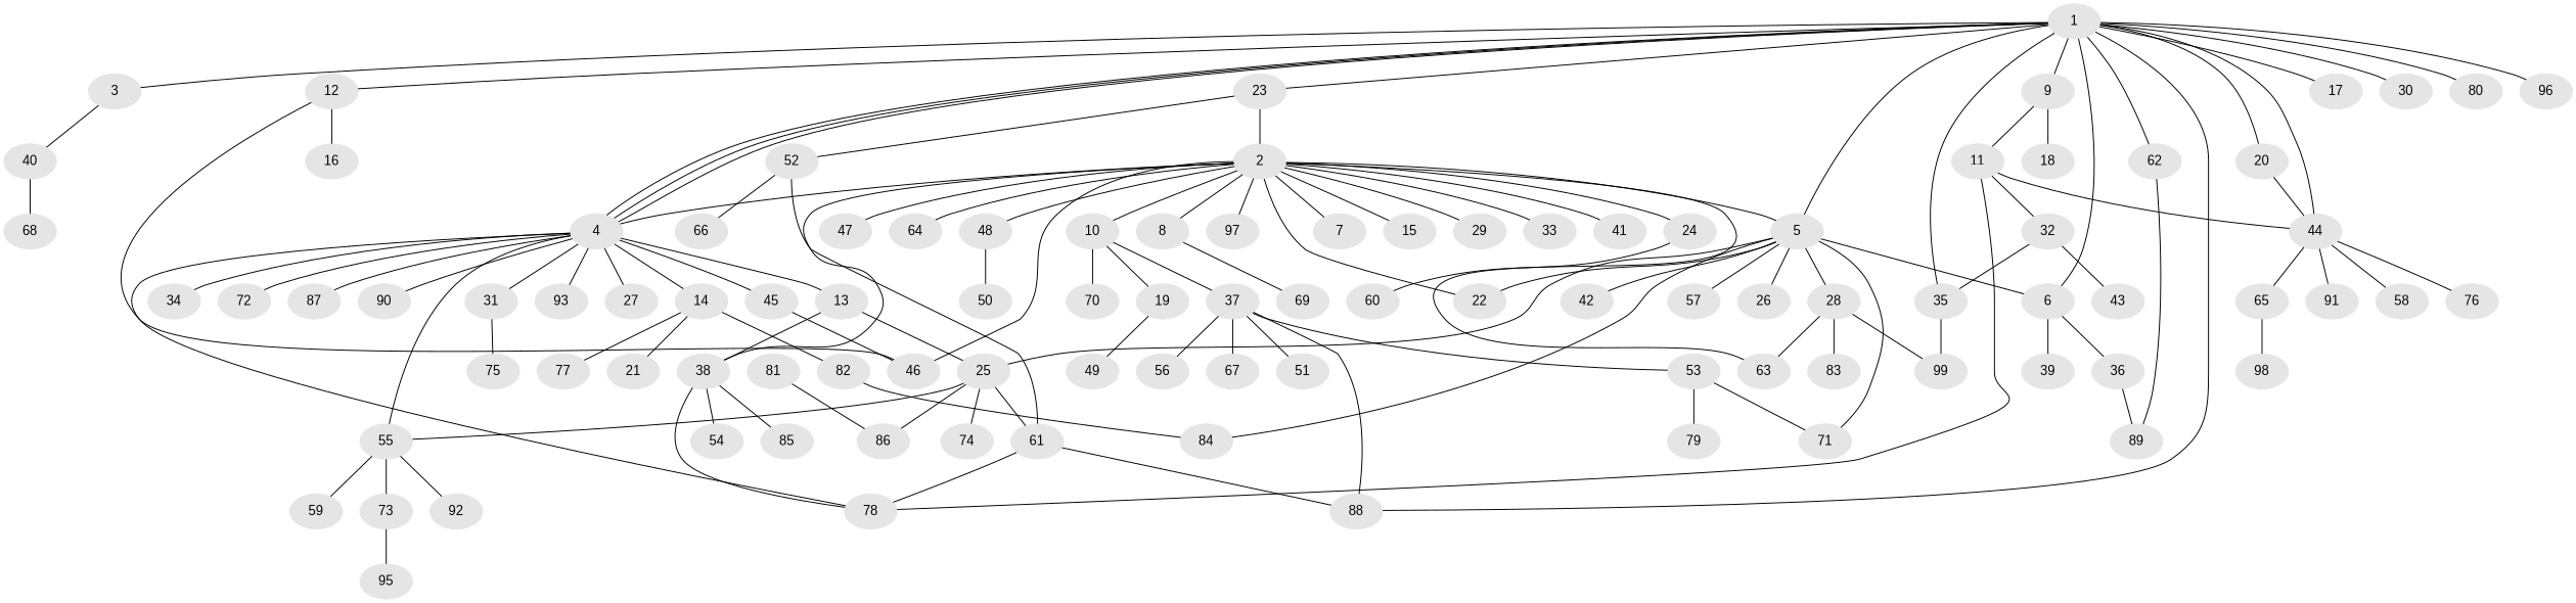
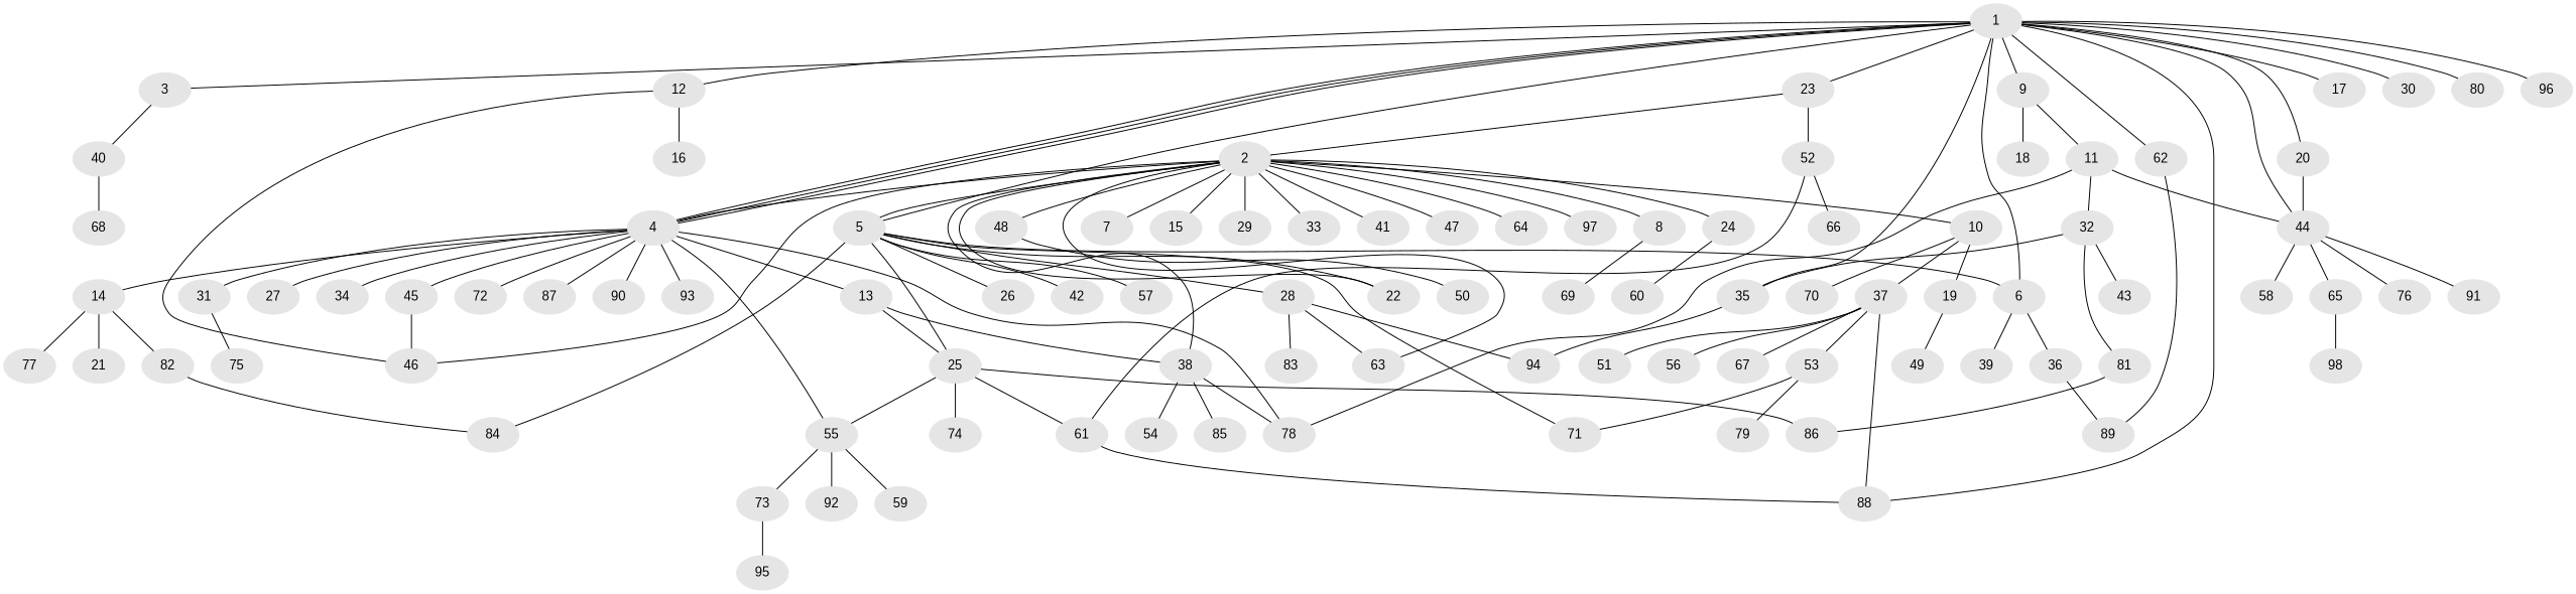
  graph {
    fontname="Liberation Sans"
    node [color=gray90 fontname="Liberation Sans" style=filled]
    edge [fontname="Liberation Sans"]
    1
    3
    4
    5
    6
    9
    12
    17
    20
    23
    30
    35
    44
    62
    80
    88
    96
    2
    7
    8
    10
    15
    22
    24
    29
    33
    38
    41
    46
    47
    48
    63
    64
    97
    40
    13
    14
    27
    31
    34
    45
    55
    72
    78
    87
    90
    93
    25
    26
    28
    42
    57
    71
    84
    36
    39
    11
    18
    16
    52
-   94 [label=99]
+   94
    58
    65
    76
    91
    89
    69
    19
    37
    70
    60
    54
    85
    50
    68
    21
    77
    82
    75
    59
    73
    92
    61
    74
    86
    83
    32
    49
    51
    53
    56
    67
    43
    81
    66
    79
    98
    95
    1 -- 3
    1 -- 4
    1 -- 4
    1 -- 4
    1 -- 5
    1 -- 6
    1 -- 9
    1 -- 12
    1 -- 17
    1 -- 20
    1 -- 23
    1 -- 30
    1 -- 35
    1 -- 44
    1 -- 62
    1 -- 80
    1 -- 88
    1 -- 96
    3 -- 40
    4 -- 13
    4 -- 14
    4 -- 27
    4 -- 31
    4 -- 34
    4 -- 45
    4 -- 55
    4 -- 72
    4 -- 78
    4 -- 87
    4 -- 90
    4 -- 93
    5 -- 6
    5 -- 22
    5 -- 25
    5 -- 26
    5 -- 28
    5 -- 42
    5 -- 57
    5 -- 71
    5 -- 84
    6 -- 36
    6 -- 39
    9 -- 11
    9 -- 18
    12 -- 46
    12 -- 16
    20 -- 44
    23 -- 2
    23 -- 52
    35 -- 94
    44 -- 58
    44 -- 65
    44 -- 76
    44 -- 91
    62 -- 89
    2 -- 4
    2 -- 5
    2 -- 7
    2 -- 8
    2 -- 10
    2 -- 15
    2 -- 22
    2 -- 24
    2 -- 29
    2 -- 33
    2 -- 38
    2 -- 41
    2 -- 46
    2 -- 47
    2 -- 48
    2 -- 63
    2 -- 64
    2 -- 97
    8 -- 69
    10 -- 19
    10 -- 37
    10 -- 70
    24 -- 60
    38 -- 78
    38 -- 54
    38 -- 85
    48 -- 50
    40 -- 68
    13 -- 38
    13 -- 25
    14 -- 21
    14 -- 77
    14 -- 82
    31 -- 75
    45 -- 46
    55 -- 59
    55 -- 73
    55 -- 92
    25 -- 55
    25 -- 61
    25 -- 74
    25 -- 86
    28 -- 63
    28 -- 94
    28 -- 83
    36 -- 89
    11 -- 44
    11 -- 78
    11 -- 32
    52 -- 61
    52 -- 66
    65 -- 98
    19 -- 49
    37 -- 88
    37 -- 51
    37 -- 53
    37 -- 56
    37 -- 67
    82 -- 84
    73 -- 95
    61 -- 88
-   61 -- 78
    32 -- 35
    32 -- 43
+   32 -- 81
    53 -- 71
    53 -- 79
    81 -- 86
  }
